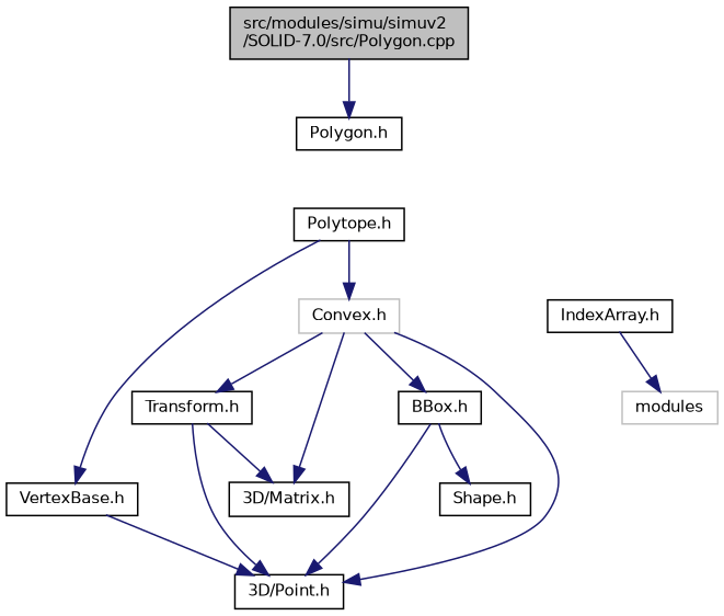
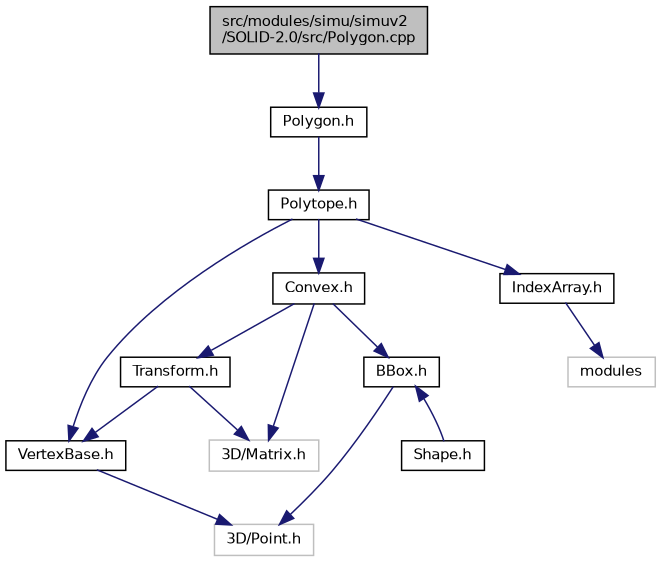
  digraph {
    node [color=black fillcolor=white fontname=Helvetica fontsize=10 shape=record style=filled]
    edge [color=midnightblue fontname=Helvetica fontsize=10 labelfontname=Helvetica labelfontsize=10 style=solid]
-   n1 [fillcolor=grey75 fontcolor=black height=0.2 label="src/modules/simu/simuv2\l/SOLID-7.0/src/Polygon.cpp" width=0.4]
+   n1 [fillcolor=grey75 fontcolor=black height=0.2 label="src/modules/simu/simuv2\l/SOLID-2.0/src/Polygon.cpp" width=0.4]
    n2 [height=0.2 label="Polygon.h" width=0.4]
    n3 [height=0.2 label="Polytope.h" width=0.4]
-   n4 [color=grey75 height=0.2 label="Convex.h" width=0.4]
+   n4 [height=0.2 label="Convex.h" width=0.4]
    n5 [height=0.2 label="IndexArray.h" width=0.4]
    n6 [height=0.2 label="VertexBase.h" width=0.4]
-   n7 [height=0.2 label="3D/Point.h" width=0.4]
+   n7 [color=grey75 height=0.2 label="3D/Point.h" width=0.4]
    n8 [height=0.2 label="BBox.h" width=0.4]
    n9 [height=0.2 label="Transform.h" width=0.4]
-   n10 [height=0.2 label="3D/Matrix.h" width=0.4]
+   n10 [color=grey75 height=0.2 label="3D/Matrix.h" width=0.4]
    n11 [color=grey75 height=0.2 label=modules width=0.4]
    n12 [height=0.2 label="Shape.h" width=0.4]
    n1 -> n2
+   n2 -> n3
    n3 -> n4
+   n3 -> n5
    n3 -> n6
-   n4 -> n7
    n4 -> n8
    n4 -> n9
    n4 -> n10
    n5 -> n11
    n6 -> n7
    n8 -> n7
-   n9 -> n7
+   n9 -> n6
    n9 -> n10
-   n8 -> n12
+   n12 -> n8
  }
